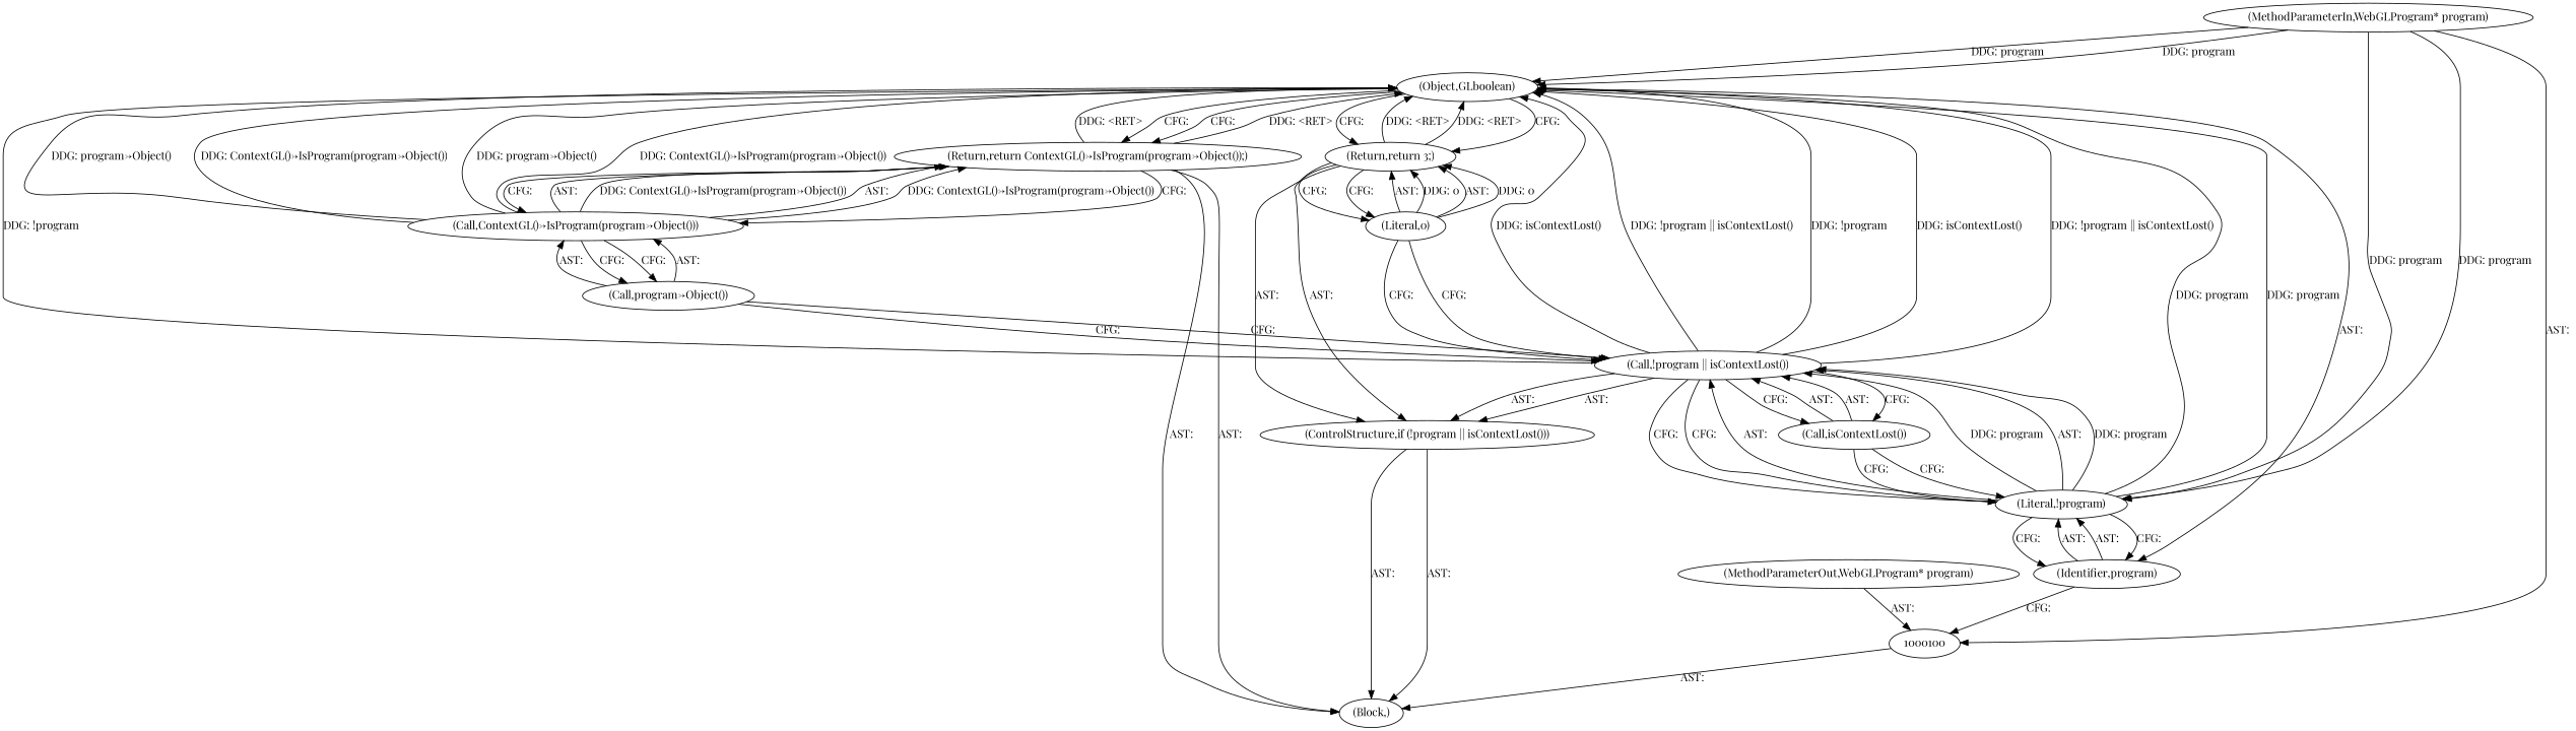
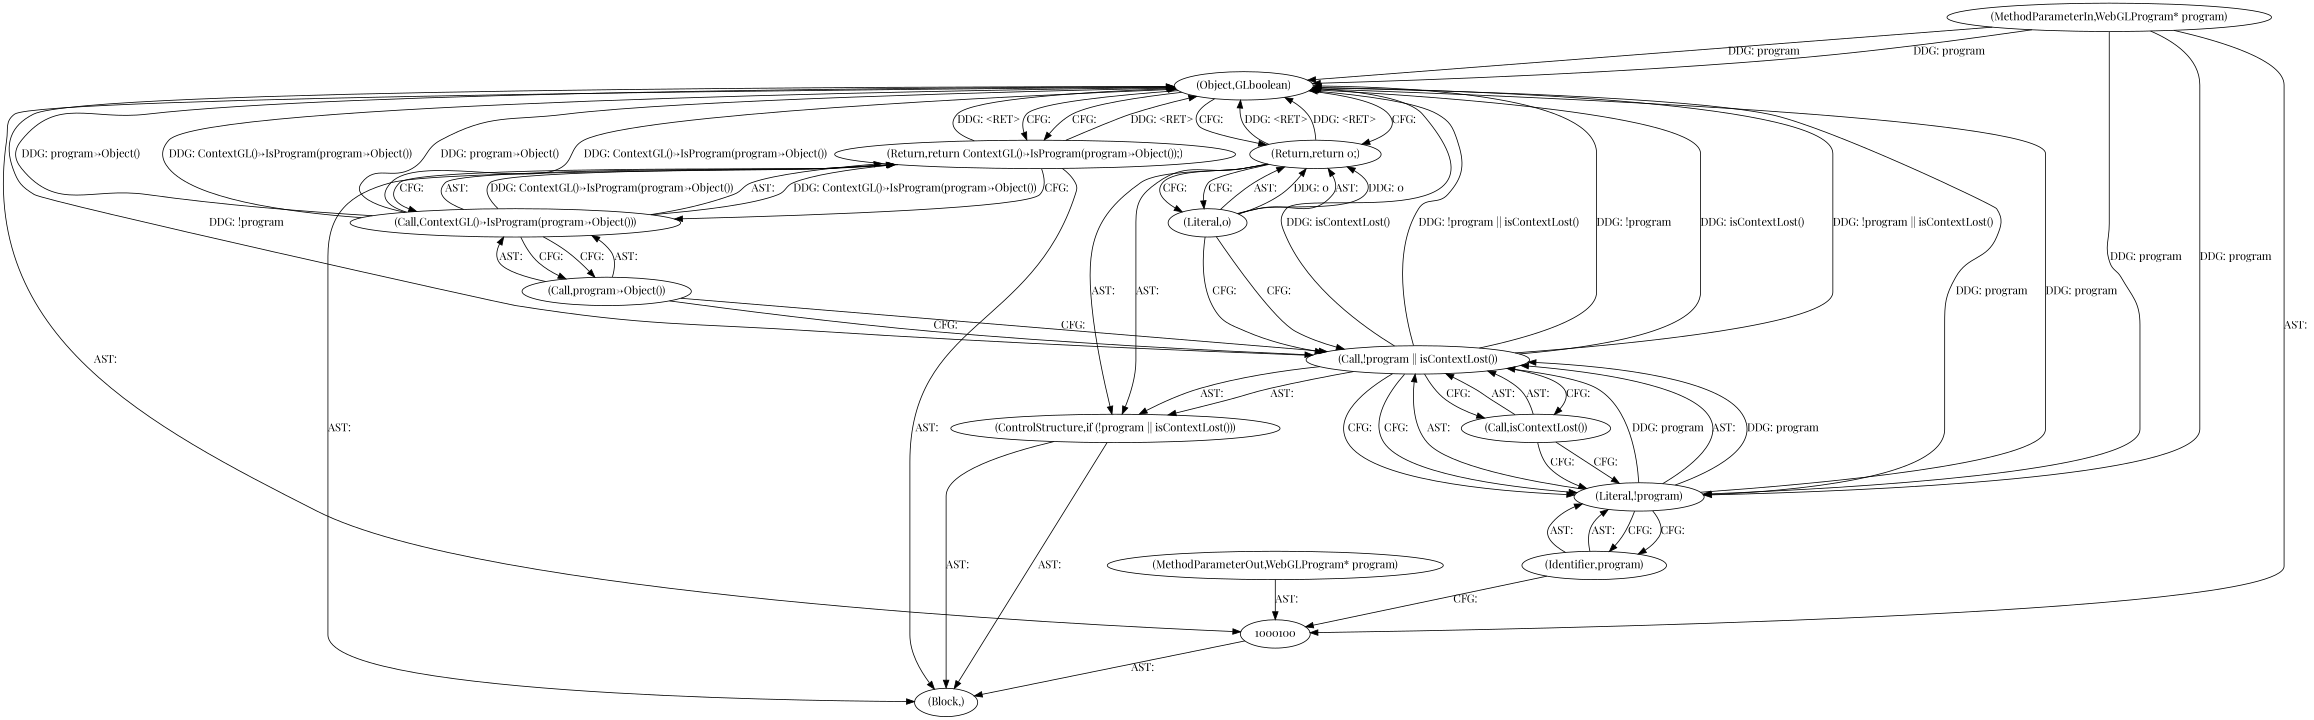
  digraph {
    fontname="Playfair Display"
    node [fontname="Playfair Display"]
    edge [fontname="Playfair Display"]
    n1 [label="(Object,GLboolean)"]
-   n2 [label="(Return,return 3;)"]
+   n2 [label="(Return,return 0;)"]
    n3 [label="(Return,return ContextGL()->IsProgram(program->Object());)"]
    1000100
    n5 [label="(ControlStructure,if (!program || isContextLost()))"]
    n6 [label="(Literal,0)"]
    n7 [label="(Block,)"]
    n8 [label="(Call,ContextGL()->IsProgram(program->Object()))"]
    n9 [label="(MethodParameterIn,WebGLProgram* program)"]
    n10 [label="(Literal,!program)"]
    n11 [label="(Call,!program || isContextLost())"]
    n12 [label="(Identifier,program)"]
    n13 [label="(MethodParameterOut,WebGLProgram* program)"]
    n14 [label="(Call,isContextLost())"]
    n15 [label="(Call,program->Object())"]
    n1 -> n2 [label="CFG: "]
    n1 -> n2 [label="CFG: "]
    n1 -> n3 [label="CFG: "]
    n1 -> n3 [label="CFG: "]
-   n1 -> n12 [label="AST: "]
+   n1 -> 1000100 [label="AST: "]
    n2 -> n1 [label="DDG: <RET>"]
    n2 -> n1 [label="DDG: <RET>"]
    n2 -> n5 [label="AST: "]
    n2 -> n5 [label="AST: "]
    n2 -> n6 [label="CFG: "]
    n2 -> n6 [label="CFG: "]
    n3 -> n1 [label="DDG: <RET>"]
    n3 -> n1 [label="DDG: <RET>"]
    n3 -> n7 [label="AST: "]
    n3 -> n7 [label="AST: "]
    n3 -> n8 [label="CFG: "]
    n3 -> n8 [label="CFG: "]
    1000100 -> n7 [label="AST: "]
    n5 -> n7 [label="AST: "]
    n5 -> n7 [label="AST: "]
    n6 -> n2 [label="AST: "]
    n6 -> n2 [label="DDG: 0"]
    n6 -> n2 [label="AST: "]
    n6 -> n2 [label="DDG: 0"]
    n6 -> n11 [label="CFG: "]
    n6 -> n11 [label="CFG: "]
    n8 -> n1 [label="DDG: program->Object()"]
    n8 -> n1 [label="DDG: ContextGL()->IsProgram(program->Object())"]
    n8 -> n1 [label="DDG: program->Object()"]
    n8 -> n1 [label="DDG: ContextGL()->IsProgram(program->Object())"]
    n8 -> n3 [label="AST: "]
    n8 -> n3 [label="DDG: ContextGL()->IsProgram(program->Object())"]
    n8 -> n3 [label="AST: "]
    n8 -> n3 [label="DDG: ContextGL()->IsProgram(program->Object())"]
    n8 -> n15 [label="CFG: "]
    n8 -> n15 [label="CFG: "]
    n9 -> n1 [label="DDG: program"]
    n9 -> n1 [label="DDG: program"]
    n9 -> 1000100 [label="AST: "]
    n9 -> n10 [label="DDG: program"]
    n9 -> n10 [label="DDG: program"]
    n10 -> n1 [label="DDG: program"]
    n10 -> n1 [label="DDG: program"]
    n10 -> n11 [label="AST: "]
    n10 -> n11 [label="DDG: program"]
    n10 -> n11 [label="AST: "]
    n10 -> n11 [label="DDG: program"]
    n10 -> n12 [label="CFG: "]
    n10 -> n12 [label="CFG: "]
    n11 -> n1 [label="DDG: isContextLost()"]
    n11 -> n1 [label="DDG: !program || isContextLost()"]
    n11 -> n1 [label="DDG: !program"]
    n11 -> n1 [label="DDG: isContextLost()"]
    n11 -> n1 [label="DDG: !program || isContextLost()"]
    n11 -> n1 [label="DDG: !program"]
    n11 -> n5 [label="AST: "]
    n11 -> n5 [label="AST: "]
    n11 -> n10 [label="CFG: "]
    n11 -> n10 [label="CFG: "]
    n11 -> n14 [label="CFG: "]
    n11 -> n14 [label="CFG: "]
    n12 -> 1000100 [label="CFG: "]
    n12 -> n10 [label="AST: "]
    n12 -> n10 [label="AST: "]
    n13 -> 1000100 [label="AST: "]
    n14 -> n10 [label="CFG: "]
    n14 -> n10 [label="CFG: "]
    n14 -> n11 [label="AST: "]
    n14 -> n11 [label="AST: "]
    n15 -> n8 [label="AST: "]
    n15 -> n8 [label="AST: "]
    n15 -> n11 [label="CFG: "]
    n15 -> n11 [label="CFG: "]
  }
